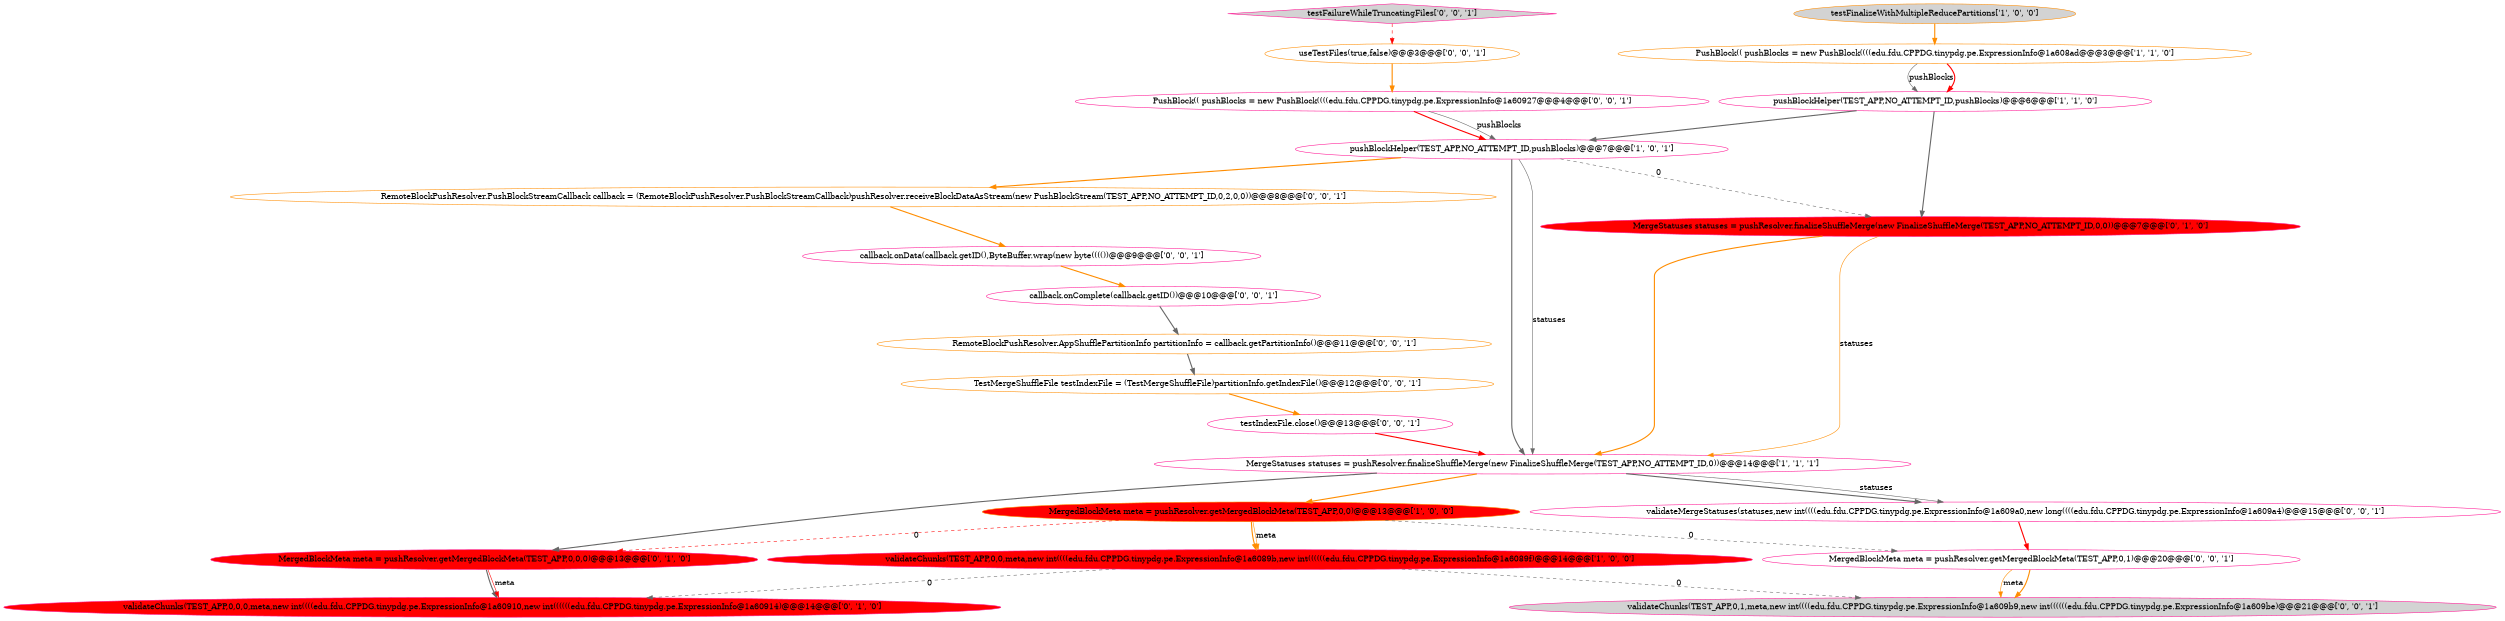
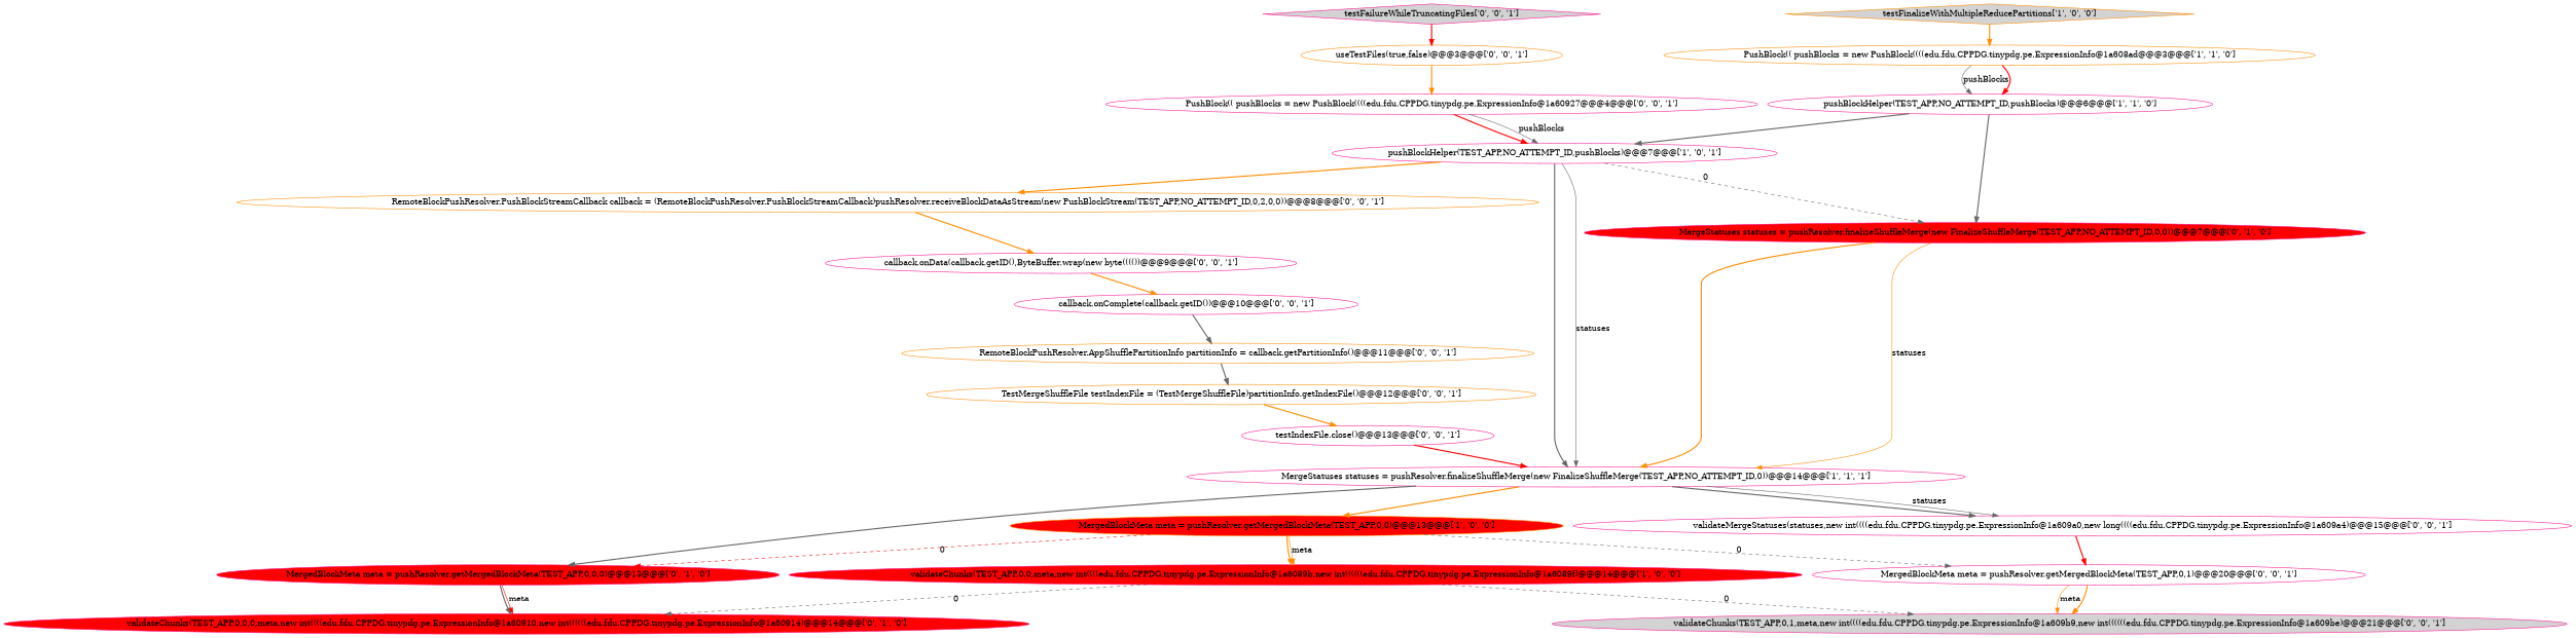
  digraph {
    node [color=deeppink fillcolor=white shape=ellipse style=filled]
    edge [color=gray40 style=bold]
    n1 [label="pushBlockHelper(TEST_APP,NO_ATTEMPT_ID,pushBlocks)@@@6@@@['1', '1', '0']"]
    n2 [label="pushBlockHelper(TEST_APP,NO_ATTEMPT_ID,pushBlocks)@@@7@@@['1', '0', '1']"]
    n3 [fillcolor=red label="MergeStatuses statuses = pushResolver.finalizeShuffleMerge(new FinalizeShuffleMerge(TEST_APP,NO_ATTEMPT_ID,0,0))@@@7@@@['0', '1', '0']"]
    n4 [color=darkorange label="RemoteBlockPushResolver.PushBlockStreamCallback callback = (RemoteBlockPushResolver.PushBlockStreamCallback)pushResolver.receiveBlockDataAsStream(new PushBlockStream(TEST_APP,NO_ATTEMPT_ID,0,2,0,0))@@@8@@@['0', '0', '1']"]
    n5 [label="MergeStatuses statuses = pushResolver.finalizeShuffleMerge(new FinalizeShuffleMerge(TEST_APP,NO_ATTEMPT_ID,0))@@@14@@@['1', '1', '1']"]
    n6 [label="callback.onComplete(callback.getID())@@@10@@@['0', '0', '1']"]
    n7 [color=darkorange label="RemoteBlockPushResolver.AppShufflePartitionInfo partitionInfo = callback.getPartitionInfo()@@@11@@@['0', '0', '1']"]
    n8 [color=darkorange label="TestMergeShuffleFile testIndexFile = (TestMergeShuffleFile)partitionInfo.getIndexFile()@@@12@@@['0', '0', '1']"]
    n9 [fillcolor=red label="MergedBlockMeta meta = pushResolver.getMergedBlockMeta(TEST_APP,0,0,0)@@@13@@@['0', '1', '0']"]
    n10 [fillcolor=red label="validateChunks(TEST_APP,0,0,0,meta,new int((((edu.fdu.CPPDG.tinypdg.pe.ExpressionInfo@1a60910,new int((((((edu.fdu.CPPDG.tinypdg.pe.ExpressionInfo@1a60914)@@@14@@@['0', '1', '0']"]
    n11 [label="validateMergeStatuses(statuses,new int((((edu.fdu.CPPDG.tinypdg.pe.ExpressionInfo@1a609a0,new long((((edu.fdu.CPPDG.tinypdg.pe.ExpressionInfo@1a609a4)@@@15@@@['0', '0', '1']"]
    n12 [label="MergedBlockMeta meta = pushResolver.getMergedBlockMeta(TEST_APP,0,1)@@@20@@@['0', '0', '1']"]
    n13 [fillcolor=lightgray label="validateChunks(TEST_APP,0,1,meta,new int((((edu.fdu.CPPDG.tinypdg.pe.ExpressionInfo@1a609b9,new int((((((edu.fdu.CPPDG.tinypdg.pe.ExpressionInfo@1a609be)@@@21@@@['0', '0', '1']"]
    n14 [color=darkorange fillcolor=red label="MergedBlockMeta meta = pushResolver.getMergedBlockMeta(TEST_APP,0,0)@@@13@@@['1', '0', '0']"]
    n15 [fillcolor=red label="validateChunks(TEST_APP,0,0,meta,new int((((edu.fdu.CPPDG.tinypdg.pe.ExpressionInfo@1a6089b,new int((((((edu.fdu.CPPDG.tinypdg.pe.ExpressionInfo@1a6089f)@@@14@@@['1', '0', '0']"]
    n16 [label="callback.onData(callback.getID(),ByteBuffer.wrap(new byte(((())@@@9@@@['0', '0', '1']"]
    n17 [color=darkorange label="PushBlock(( pushBlocks = new PushBlock((((edu.fdu.CPPDG.tinypdg.pe.ExpressionInfo@1a608ad@@@3@@@['1', '1', '0']"]
    n18 [color=darkorange label="useTestFiles(true,false)@@@3@@@['0', '0', '1']"]
    n19 [label="PushBlock(( pushBlocks = new PushBlock((((edu.fdu.CPPDG.tinypdg.pe.ExpressionInfo@1a60927@@@4@@@['0', '0', '1']"]
    n20 [label="testIndexFile.close()@@@13@@@['0', '0', '1']"]
-   n21 [color=darkorange fillcolor=lightgray label="testFinalizeWithMultipleReducePartitions['1', '0', '0']"]
+   n21 [color=darkorange fillcolor=lightgray label="testFinalizeWithMultipleReducePartitions['1', '0', '0']" shape=diamond]
    n22 [fillcolor=lightgray label="testFailureWhileTruncatingFiles['0', '0', '1']" shape=diamond]
    n1 -> n2
    n1 -> n3
    n2 -> n3 [label=0 style=dashed]
    n2 -> n4 [color=darkorange]
    n2 -> n5
    n2 -> n5 [label=statuses style=solid]
    n3 -> n5 [color=darkorange label=statuses style=solid]
    n3 -> n5 [color=darkorange]
    n4 -> n16 [color=darkorange]
    n5 -> n9
    n5 -> n11
    n5 -> n11 [label=statuses style=solid]
    n5 -> n14 [color=darkorange]
    n6 -> n7
    n7 -> n8
    n8 -> n20 [color=darkorange]
    n9 -> n10
    n9 -> n10 [color=red label=meta style=solid]
    n11 -> n12 [color=red]
    n12 -> n13 [color=darkorange label=meta style=solid]
    n12 -> n13 [color=darkorange]
    n14 -> n9 [color=red label=0 style=dashed]
    n14 -> n12 [label=0 style=dashed]
    n14 -> n15 [color=darkorange label=meta style=solid]
    n14 -> n15 [color=darkorange]
    n15 -> n10 [label=0 style=dashed]
    n15 -> n13 [label=0 style=dashed]
    n16 -> n6 [color=darkorange]
    n17 -> n1 [label=pushBlocks style=solid]
    n17 -> n1 [color=red]
    n18 -> n19 [color=darkorange]
    n19 -> n2 [label=pushBlocks style=solid]
    n19 -> n2 [color=red]
    n20 -> n5 [color=red]
    n21 -> n17 [color=darkorange]
-   n22 -> n18 [color=red style=dashed]
+   n22 -> n18 [color=red]
  }
